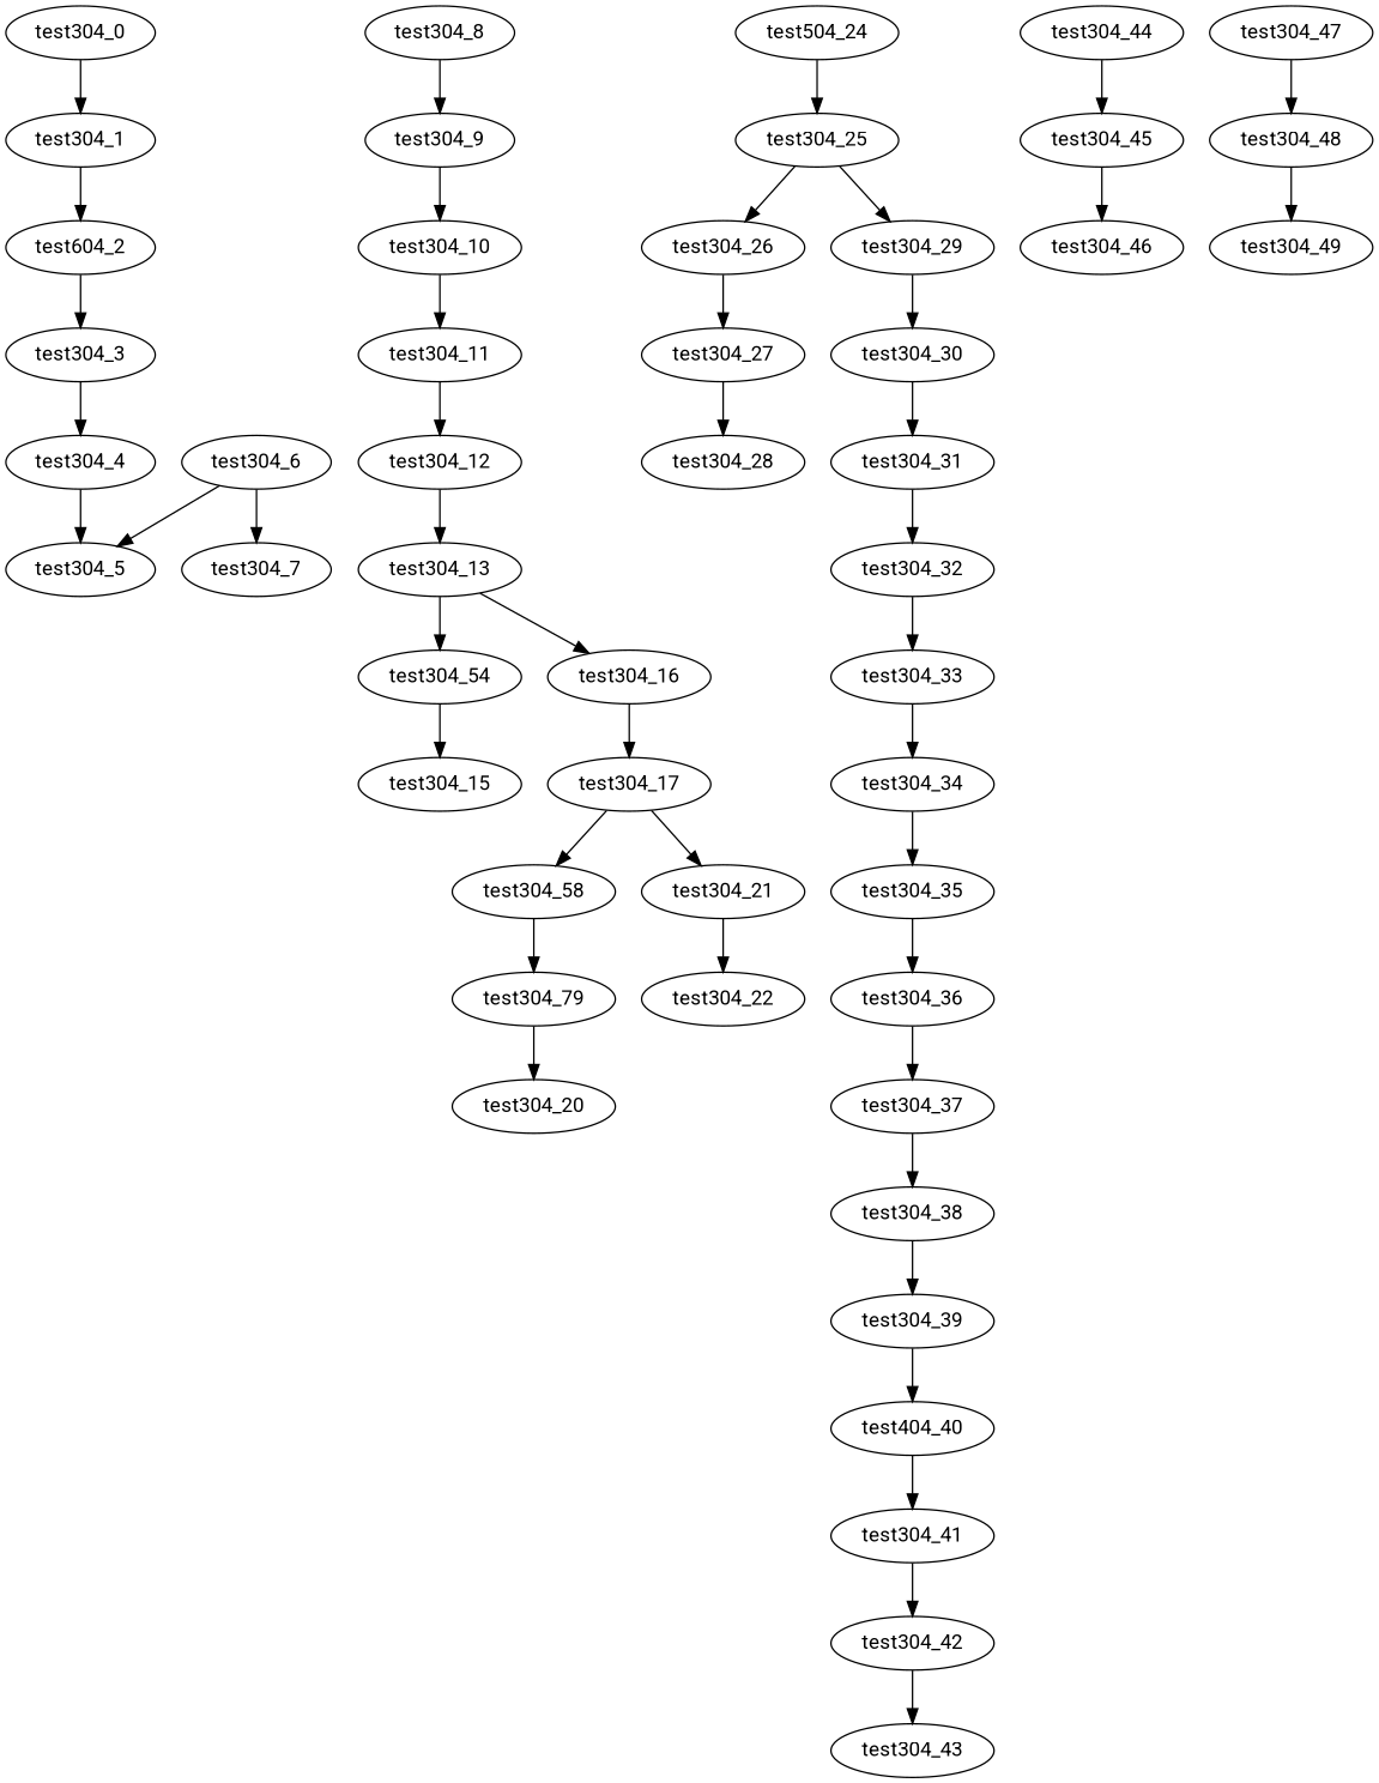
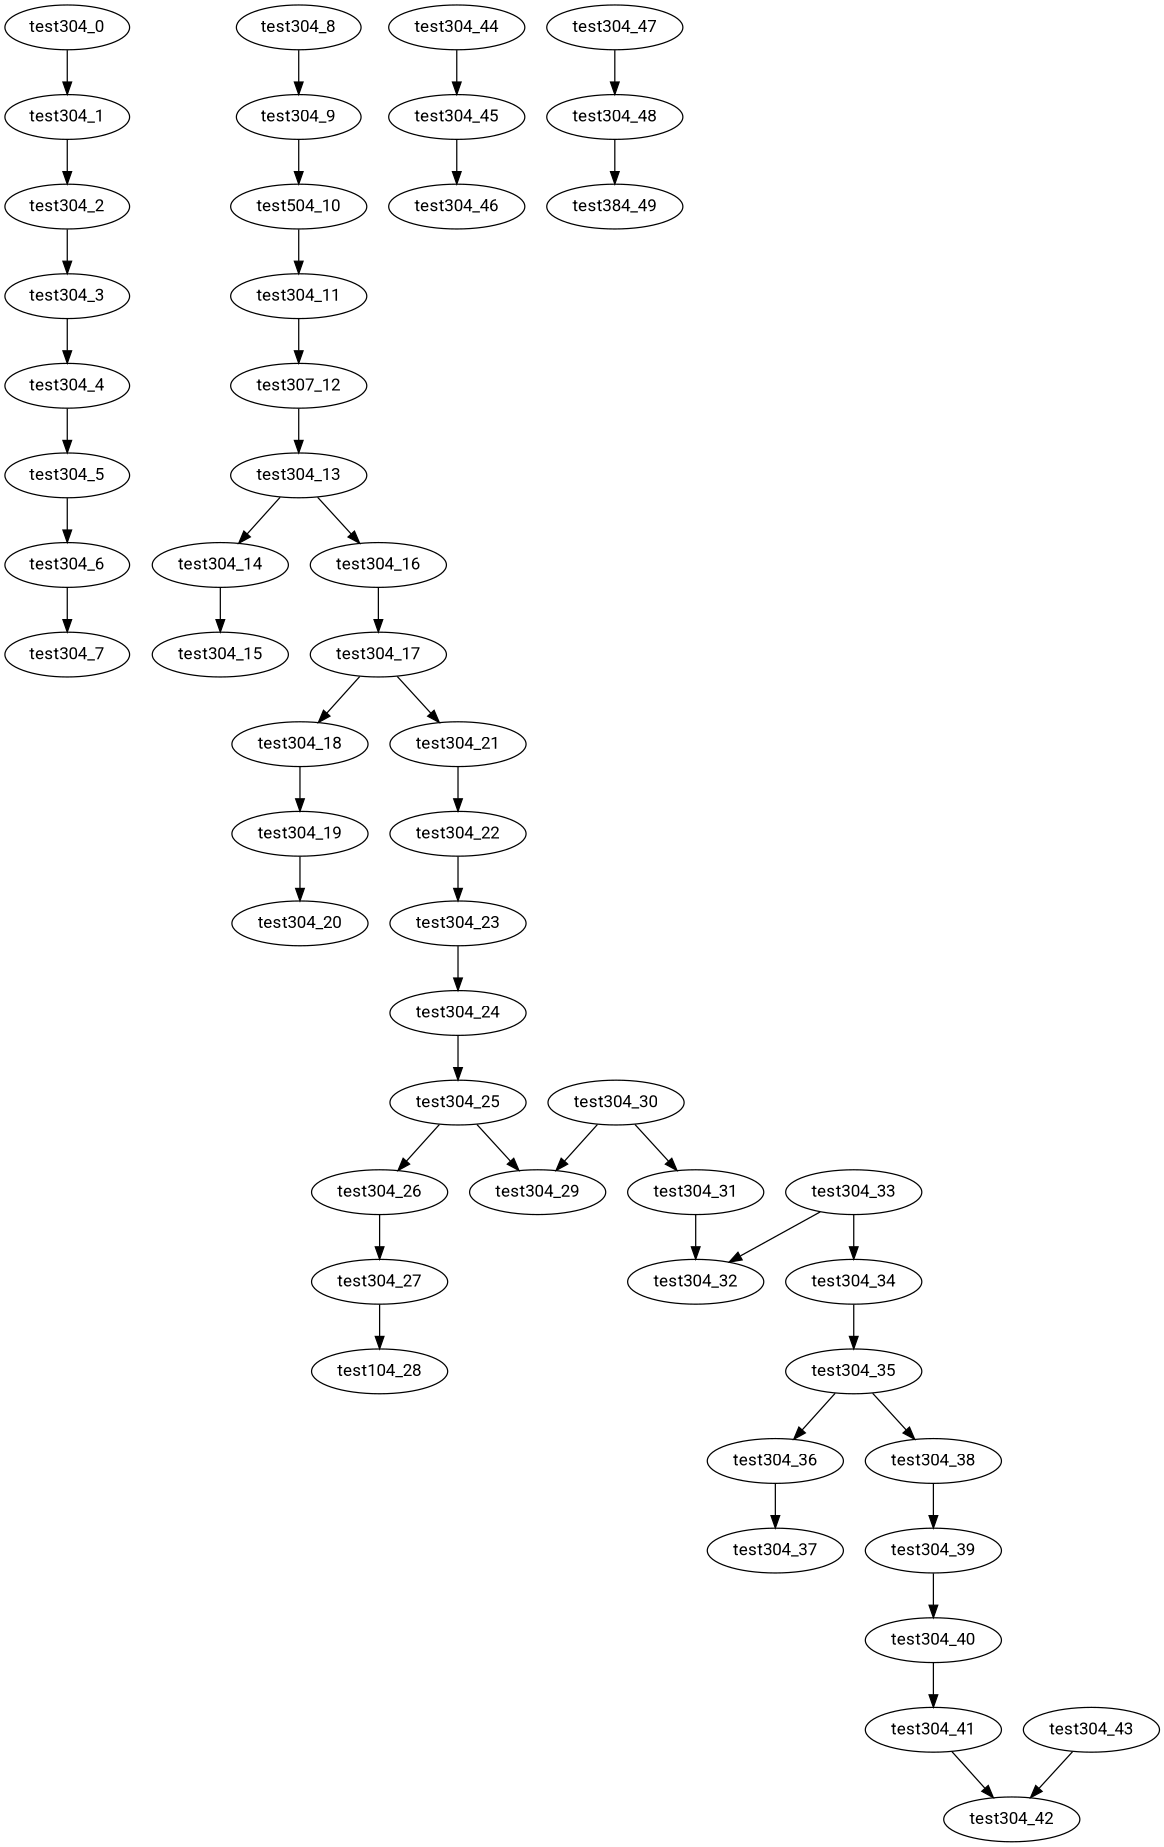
  digraph {
    fontname=Roboto
    node [fontname=Roboto]
    edge [fontname=Roboto]
    test304_0
    test304_1
-   test304_2 [label=test604_2]
+   test304_2
    test304_3
    test304_4
    test304_5
    test304_6
    test304_7
    test304_8
    test304_9
-   test304_10
+   test304_10 [label=test504_10]
    test304_11
-   test304_12
+   test304_12 [label=test307_12]
    test304_13
-   test304_14 [label=test304_54]
+   test304_14
    test304_16
    test304_15
    test304_17
-   test304_18 [label=test304_58]
+   test304_18
    test304_21
-   test304_19 [label=test304_79]
+   test304_19
    test304_20
    test304_22
-   test304_24 [label=test504_24]
+   test304_23
+   test304_24
    test304_25
    test304_26
    test304_29
    test304_27
-   test304_28
+   test304_28 [label=test104_28]
    test304_30
    test304_31
    test304_32
    test304_33
    test304_34
    test304_35
    test304_36
    test304_37
    test304_38
    test304_39
-   test304_40 [label=test404_40]
+   test304_40
    test304_41
    test304_42
    test304_43
    test304_44
    test304_45
    test304_46
    test304_47
    test304_48
-   test304_49
+   test304_49 [label=test384_49]
    test304_0 -> test304_1
    test304_1 -> test304_2
    test304_2 -> test304_3
    test304_3 -> test304_4
    test304_4 -> test304_5
-   test304_6 -> test304_5
+   test304_5 -> test304_6
    test304_6 -> test304_7
    test304_8 -> test304_9
    test304_9 -> test304_10
    test304_10 -> test304_11
    test304_11 -> test304_12
    test304_12 -> test304_13
    test304_13 -> test304_14
    test304_13 -> test304_16
    test304_14 -> test304_15
    test304_16 -> test304_17
    test304_17 -> test304_18
    test304_17 -> test304_21
    test304_18 -> test304_19
    test304_21 -> test304_22
    test304_19 -> test304_20
+   test304_22 -> test304_23
+   test304_23 -> test304_24
    test304_24 -> test304_25
    test304_25 -> test304_26
    test304_25 -> test304_29
    test304_26 -> test304_27
-   test304_29 -> test304_30
+   test304_30 -> test304_29
    test304_27 -> test304_28
    test304_30 -> test304_31
    test304_31 -> test304_32
-   test304_32 -> test304_33
+   test304_33 -> test304_32
    test304_33 -> test304_34
    test304_34 -> test304_35
    test304_35 -> test304_36
    test304_36 -> test304_37
-   test304_37 -> test304_38
+   test304_35 -> test304_38
    test304_38 -> test304_39
    test304_39 -> test304_40
    test304_40 -> test304_41
    test304_41 -> test304_42
-   test304_42 -> test304_43
+   test304_43 -> test304_42
    test304_44 -> test304_45
    test304_45 -> test304_46
    test304_47 -> test304_48
    test304_48 -> test304_49
  }
